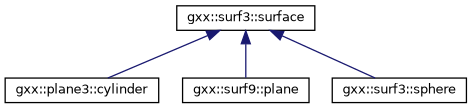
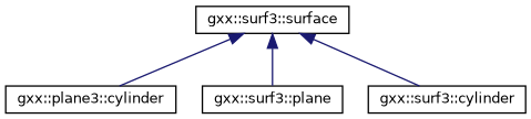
  digraph {
    rankdir=TB
    node [color=black fillcolor=white fontname=Helvetica fontsize=10 shape=record style=filled]
    edge [color=midnightblue dir=back fontname=Helvetica fontsize=10 labelfontname=Helvetica labelfontsize=10 style=solid]
    n1 [height=0.2 label="gxx::surf3::surface" width=0.4]
    n2 [height=0.2 label="gxx::plane3::cylinder" width=0.4]
-   n3 [height=0.2 label="gxx::surf9::plane" width=0.4]
-   n4 [height=0.2 label="gxx::surf3::sphere" width=0.4]
+   n3 [height=0.2 label="gxx::surf3::plane" width=0.4]
+   n4 [height=0.2 label="gxx::surf3::cylinder" width=0.4]
    n1 -> n2
    n1 -> n3
    n1 -> n4
  }
